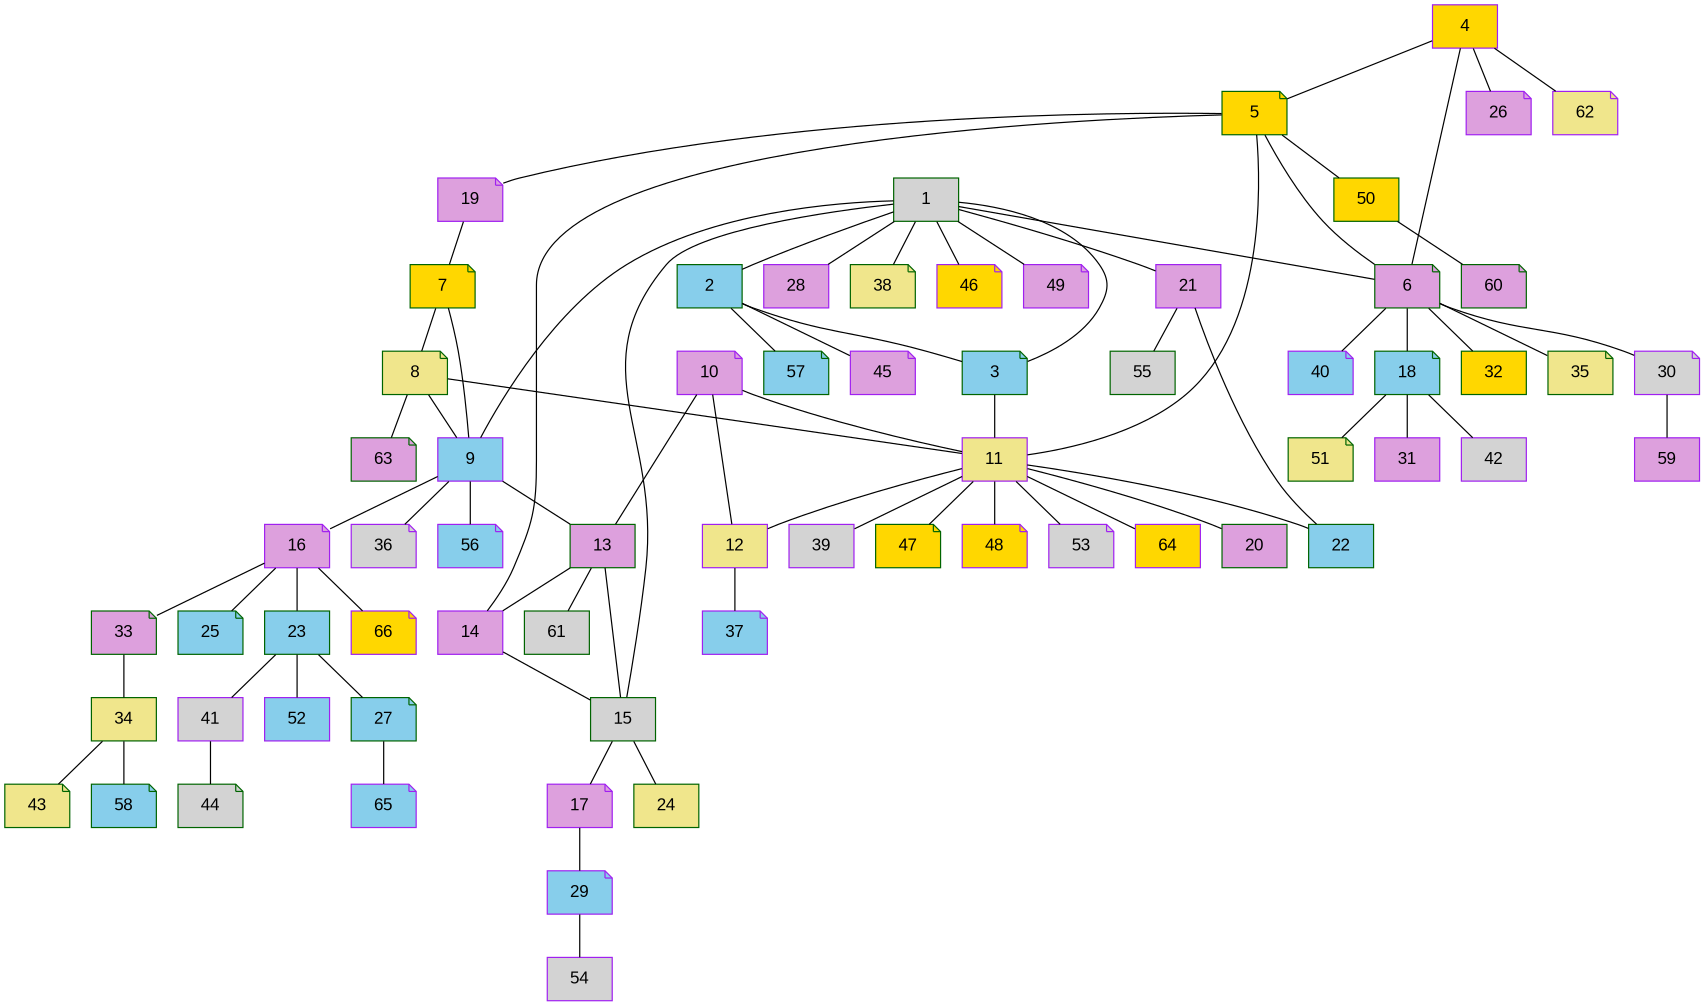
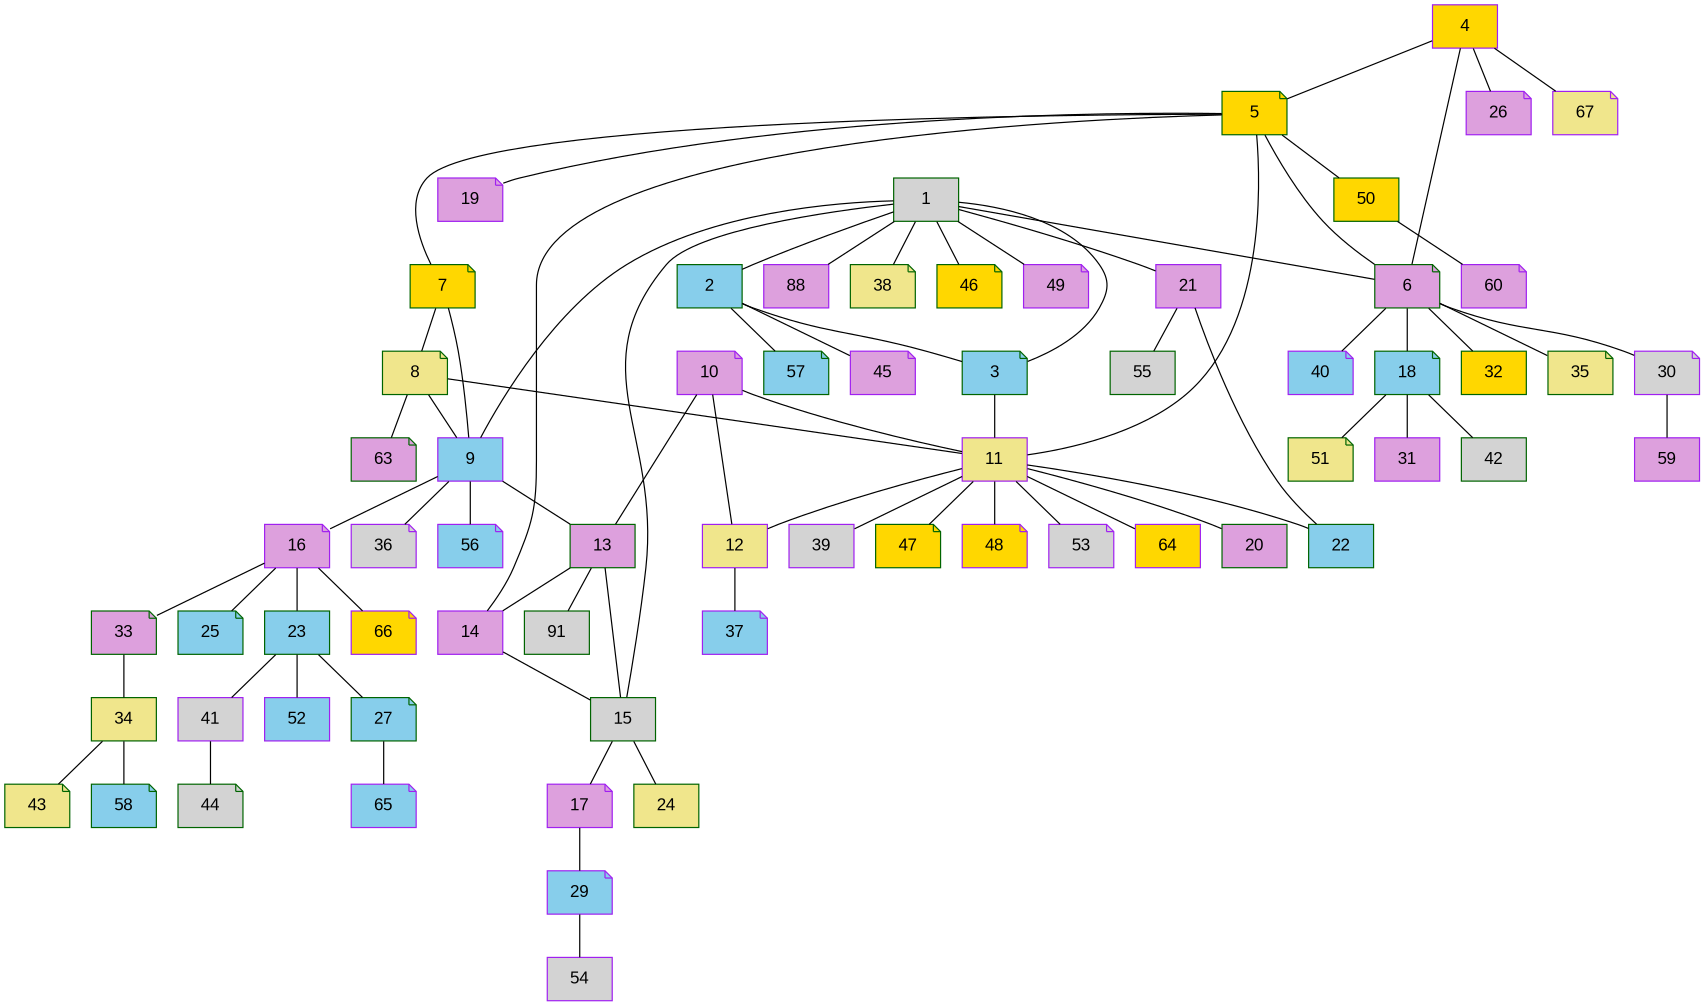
  graph {
    fontname="Liberation Sans"
    node [color=purple fillcolor=plum fontname="Liberation Sans" shape=note style=filled]
    edge [fontname="Liberation Sans"]
    1 [color=darkgreen fillcolor=lightgrey shape=box]
    2 [color=darkgreen fillcolor=skyblue shape=box]
    3 [color=darkgreen fillcolor=skyblue]
    6 [color=darkgreen]
    9 [fillcolor=skyblue shape=box]
    15 [color=darkgreen fillcolor=lightgrey shape=box]
    21 [shape=box]
-   28 [shape=box]
+   28 [shape=box label=88]
    38 [color=darkgreen fillcolor=khaki]
-   46 [fillcolor=gold]
+   46 [color=darkgreen fillcolor=gold]
    49
    45
    57 [color=darkgreen fillcolor=skyblue]
    11 [fillcolor=khaki shape=box]
    18 [color=darkgreen fillcolor=skyblue]
    30 [fillcolor=lightgrey]
    32 [color=darkgreen fillcolor=gold shape=box]
    35 [color=darkgreen fillcolor=khaki]
    40 [fillcolor=skyblue]
    13 [color=darkgreen shape=box]
    16
    36 [fillcolor=lightgrey]
    56 [fillcolor=skyblue]
    17
    24 [color=darkgreen fillcolor=khaki shape=box]
    22 [color=darkgreen fillcolor=skyblue shape=box]
    55 [color=darkgreen fillcolor=lightgrey shape=box]
    12 [fillcolor=khaki shape=box]
    20 [color=darkgreen shape=box]
    39 [fillcolor=lightgrey shape=box]
    47 [color=darkgreen fillcolor=gold]
    48 [fillcolor=gold]
    53 [fillcolor=lightgrey]
    64 [fillcolor=gold shape=box]
    4 [fillcolor=gold shape=box]
    5 [color=darkgreen fillcolor=gold]
    26
-   62 [fillcolor=khaki]
+   62 [fillcolor=khaki label=67]
    7 [color=darkgreen fillcolor=gold]
    14 [shape=box]
    19
    50 [color=darkgreen fillcolor=gold shape=box]
    8 [color=darkgreen fillcolor=khaki]
-   60 [color=darkgreen]
+   60
    31 [shape=box]
-   42 [fillcolor=lightgrey shape=box]
+   42 [color=darkgreen fillcolor=lightgrey shape=box]
    51 [color=darkgreen fillcolor=khaki]
    59 [shape=box]
    63 [color=darkgreen]
-   61 [color=darkgreen fillcolor=lightgrey shape=box]
+   61 [color=darkgreen fillcolor=lightgrey shape=box label=91]
    23 [color=darkgreen fillcolor=skyblue shape=box]
    25 [color=darkgreen fillcolor=skyblue]
    33 [color=darkgreen]
    66 [fillcolor=gold]
    10
    37 [fillcolor=skyblue]
    29 [fillcolor=skyblue]
    27 [color=darkgreen fillcolor=skyblue]
    41 [fillcolor=lightgrey shape=box]
    52 [fillcolor=skyblue shape=box]
    34 [color=darkgreen fillcolor=khaki shape=box]
    54 [fillcolor=lightgrey shape=box]
    65 [fillcolor=skyblue]
    44 [color=darkgreen fillcolor=lightgrey]
    43 [color=darkgreen fillcolor=khaki]
    58 [color=darkgreen fillcolor=skyblue]
    1 -- 2
    1 -- 3
    1 -- 6
    1 -- 9
    1 -- 15
    1 -- 21
    1 -- 28
    1 -- 38
    1 -- 46
    1 -- 49
    2 -- 3
    2 -- 45
    2 -- 57
    3 -- 11
    6 -- 18
    6 -- 30
    6 -- 32
    6 -- 35
    6 -- 40
    9 -- 13
    9 -- 16
    9 -- 36
    9 -- 56
    15 -- 17
    15 -- 24
    21 -- 22
    21 -- 55
    11 -- 22
    11 -- 12
    11 -- 20
    11 -- 39
    11 -- 47
    11 -- 48
    11 -- 53
    11 -- 64
    18 -- 31
    18 -- 42
    18 -- 51
    30 -- 59
    13 -- 15
    13 -- 14
    13 -- 61
    16 -- 23
    16 -- 25
    16 -- 33
    16 -- 66
    17 -- 29
    12 -- 37
    4 -- 6
    4 -- 5
    4 -- 26
    4 -- 62
    5 -- 6
    5 -- 11
-   19 -- 7
+   5 -- 7
    5 -- 14
    5 -- 19
    5 -- 50
    7 -- 9
    7 -- 8
    14 -- 15
    50 -- 60
    8 -- 9
    8 -- 11
    8 -- 63
    23 -- 27
    23 -- 41
    23 -- 52
    33 -- 34
    10 -- 11
    10 -- 13
    10 -- 12
    29 -- 54
    27 -- 65
    41 -- 44
    34 -- 43
    34 -- 58
  }
